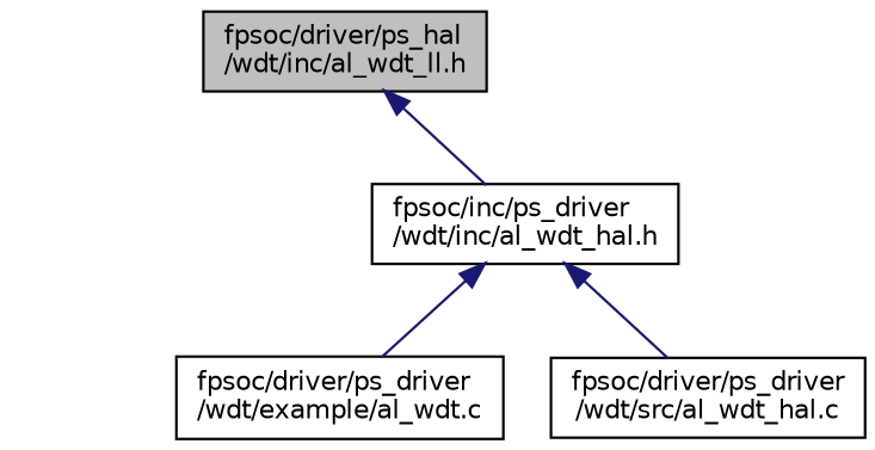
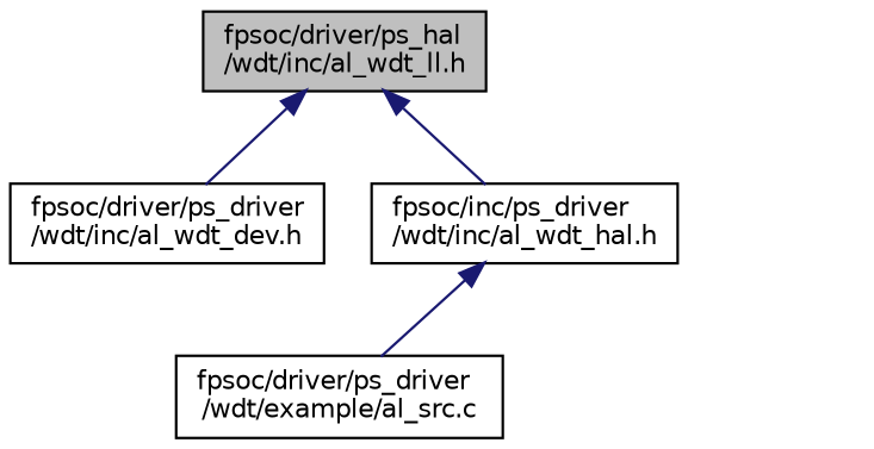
  digraph {
    node [color=black fillcolor=white fontname=Helvetica fontsize=10 shape=record style=filled]
    edge [color=midnightblue dir=back fontname=Helvetica fontsize=10 labelfontname=Helvetica labelfontsize=10 style=solid]
    n1 [fillcolor=grey75 fontcolor=black height=0.2 label="fpsoc/driver/ps_hal\l/wdt/inc/al_wdt_ll.h" width=0.4]
+   n2 [height=0.2 label="fpsoc/driver/ps_driver\l/wdt/inc/al_wdt_dev.h" width=0.4]
    n3 [height=0.2 label="fpsoc/inc/ps_driver\l/wdt/inc/al_wdt_hal.h" width=0.4]
-   n4 [height=0.2 label="fpsoc/driver/ps_driver\l/wdt/example/al_wdt.c" width=0.4]
-   n5 [height=0.2 label="fpsoc/driver/ps_driver\l/wdt/src/al_wdt_hal.c" width=0.4]
+   n4 [height=0.2 label="fpsoc/driver/ps_driver\l/wdt/example/al_src.c" width=0.4]
+   n1 -> n2
    n1 -> n3
    n3 -> n4
-   n3 -> n5
  }
